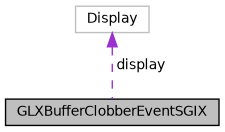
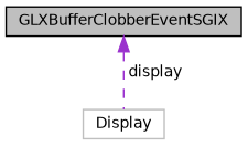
  digraph {
    node [fontname=Helvetica fontsize=10 shape=record style=filled]
    n1 [color=black fillcolor=grey75 fontcolor=black height=0.2 label=GLXBufferClobberEventSGIX width=0.4]
    n2 [color=grey75 fillcolor=white height=0.2 label=Display width=0.4]
-   n2 -> n1 [color=darkorchid3 dir=back fontname=Helvetica fontsize=10 label=" display" labelfontname=Helvetica labelfontsize=10 style=dashed]
+   n1 -> n2 [color=darkorchid3 dir=back fontname=Helvetica fontsize=10 label=" display" labelfontname=Helvetica labelfontsize=10 style=dashed]
  }
